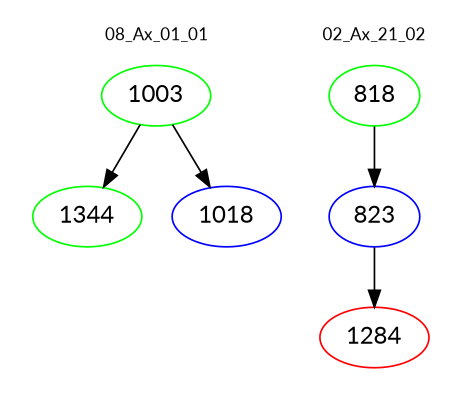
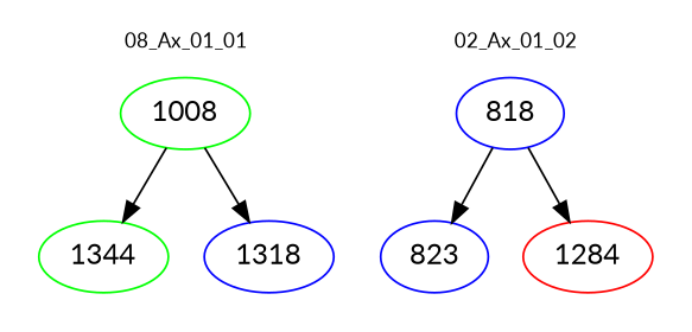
  digraph {
    fontname=Lato
    node [color=green fontname=Lato]
    edge [color=black fontname=Lato]
-   n1 [label=1003]
+   n1 [label=1008]
    n2 [label=1344]
-   n3 [color=blue label=1018]
-   n4 [label=818]
+   n3 [color=blue label=1318]
+   n4 [color=blue label=818]
    n5 [color=blue label=823]
    n6 [color=red label=1284]
    subgraph cluster_1 {
      color=white
      fontsize=10
      label="08_Ax_01_01"
      n1
      n2
      n3
    }
    subgraph cluster_2 {
      color=white
      fontsize=10
-     label="02_Ax_21_02"
+     label="02_Ax_01_02"
      n4
      n5
      n6
    }
    n1 -> n2
    n1 -> n3
    n4 -> n5
-   n5 -> n6
+   n4 -> n6
  }
